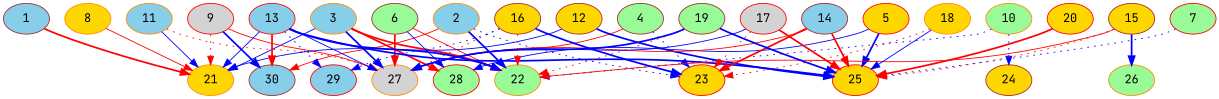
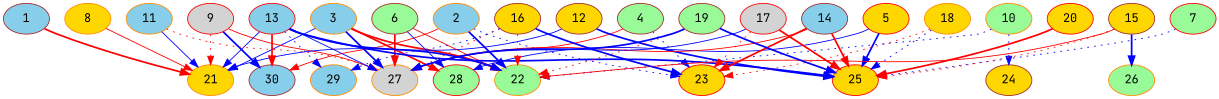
  digraph {
    fontname="JetBrains Mono"
    node [alpha=0.03 color=brown fillcolor=gold fontname="JetBrains Mono" style=filled]
    edge [color=blue fontname="JetBrains Mono" style=bold]
    1 [alpha=0.15 expect_size=51198976 fillcolor=skyblue]
    21 [alpha=0.16 color=darkorange expect_size=18967552]
    2 [alpha=0.09 color=darkorange expect_size=16896000 fillcolor=skyblue]
    22 [alpha=0.09 color=darkorange expect_size=32660480 fillcolor=palegreen]
    23 [alpha=0.06 color=red expect_size=48805888]
    30 [alpha=0.16 expect_size=23384064 fillcolor=skyblue]
    3 [alpha=0.09 color=darkorange expect_size=14684160 fillcolor=skyblue]
    27 [alpha=0.00 color=darkorange expect_size=42205184 fillcolor=lightgrey]
    28 [alpha=0.06 color=red expect_size=16120832 fillcolor=palegreen]
    4 [alpha=0.11 expect_size=51663872 fillcolor=palegreen]
    5 [alpha=0.02 color=red expect_size=45542400]
    25 [alpha=0.17 color=red expect_size=35902464]
    6 [expect_size=50703360 fillcolor=palegreen]
    7 [alpha=0.10 color=red expect_size=44056576 fillcolor=palegreen]
    8 [color=darkorange expect_size=42414080]
    9 [color=red expect_size=45858816 fillcolor=lightgrey]
    10 [alpha=0.12 color=darkorange expect_size=17779712 fillcolor=palegreen]
    24 [expect_size=16914432]
    11 [alpha=0.06 color=darkorange expect_size=23191552 fillcolor=skyblue]
    12 [alpha=0.07 expect_size=12386304]
    13 [alpha=0.06 color=red expect_size=33881088 fillcolor=skyblue]
-   29 [alpha=0.08 color=red expect_size=25904128 fillcolor=skyblue]
+   29 [alpha=0.08 color=darkorange expect_size=25904128 fillcolor=skyblue]
    14 [alpha=0.08 expect_size=7299072 fillcolor=skyblue]
    15 [alpha=0.20 expect_size=34339840]
    26 [alpha=0.11 color=darkorange expect_size=35456000 fillcolor=palegreen]
    16 [expect_size=39061504]
    17 [alpha=0.09 color=red expect_size=46303232 fillcolor=lightgrey]
    18 [alpha=0.04 color=darkorange expect_size=23122944]
    19 [alpha=0.19 expect_size=29150208 fillcolor=palegreen]
    20 [alpha=0.08 color=red expect_size=36831232]
    1 -> 21 [color=red]
    2 -> 22
    2 -> 23 [style=dotted]
    2 -> 30 [color=red style=solid]
    3 -> 21 [style=solid]
    3 -> 22 [color=red]
    3 -> 27
    3 -> 28 [color=red]
    4 -> 23 [style=dotted]
    4 -> 27 [color=red style=solid]
    5 -> 28 [style=solid]
    5 -> 25
    6 -> 22 [color=red style=solid]
    6 -> 27 [color=red]
    6 -> 28 [style=solid]
    7 -> 25 [style=dotted]
    8 -> 21 [color=red style=solid]
    9 -> 21 [color=red style=dotted]
    9 -> 30
    9 -> 27 [color=red style=solid]
    10 -> 22 [style=dotted]
    10 -> 24 [style=dotted]
    11 -> 21 [style=solid]
    11 -> 27 [color=red style=dotted]
    12 -> 21 [style=solid]
    12 -> 25
    13 -> 21 [style=solid]
    13 -> 22
    13 -> 30 [color=red]
    13 -> 27 [style=solid]
    13 -> 25
    13 -> 29 [style=dotted]
    14 -> 23 [color=red]
    14 -> 27 [color=red style=solid]
    14 -> 25 [color=red]
    15 -> 22 [color=red style=solid]
    15 -> 25 [color=red style=dotted]
    15 -> 26
    16 -> 22 [color=red style=dotted]
    16 -> 23
    16 -> 27 [color=red style=dotted]
    16 -> 29 [style=dotted]
    17 -> 23 [color=red style=dotted]
    17 -> 27 [style=solid]
    17 -> 25 [color=red]
    18 -> 23 [color=red style=dotted]
-   18 -> 25 [style=solid]
+   18 -> 25 [style=dotted]
    19 -> 22 [color=red style=dotted]
    19 -> 27
    19 -> 25
    20 -> 25 [color=red]
  }
